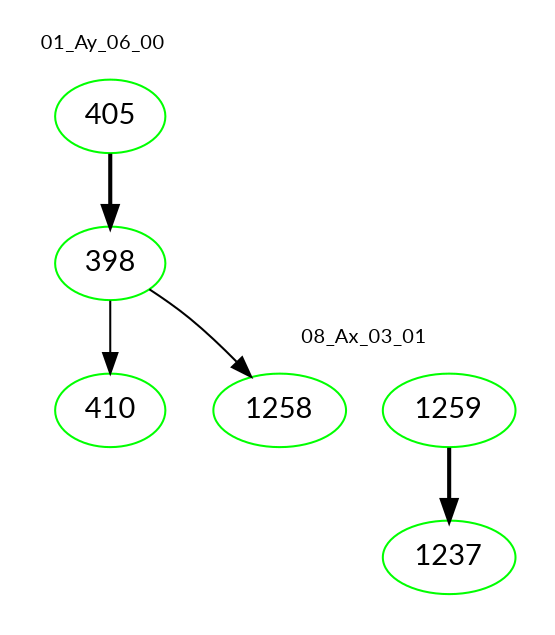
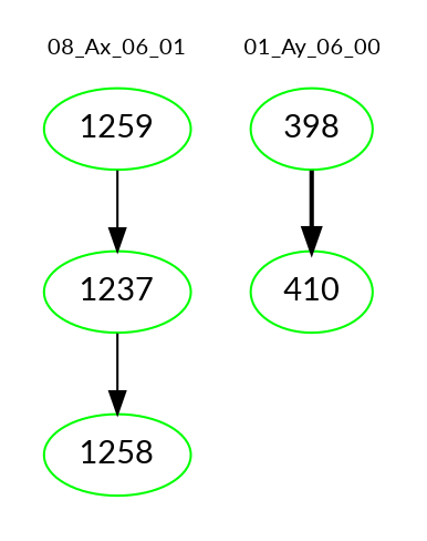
  digraph {
    fontname=Lato
    node [color=green fontname=Lato]
    edge [color=black fontname=Lato style=solid]
    n1 [label=1259]
    n2 [label=1237]
    n3 [label=1258]
-   n4 [label=405]
    n5 [label=398]
    n6 [label=410]
    subgraph cluster_1 {
      color=white
      fontsize=10
-     label="08_Ax_03_01"
+     label="08_Ax_06_01"
      n1
      n2
      n3
    }
    subgraph cluster_2 {
      color=white
      fontsize=10
      label="01_Ay_06_00"
-     n4
      n5
      n6
    }
-   n1 -> n2 [style=bold]
-   n5 -> n3
-   n4 -> n5 [style=bold]
-   n5 -> n6
+   n1 -> n2
+   n2 -> n3
+   n5 -> n6 [style=bold]
  }
